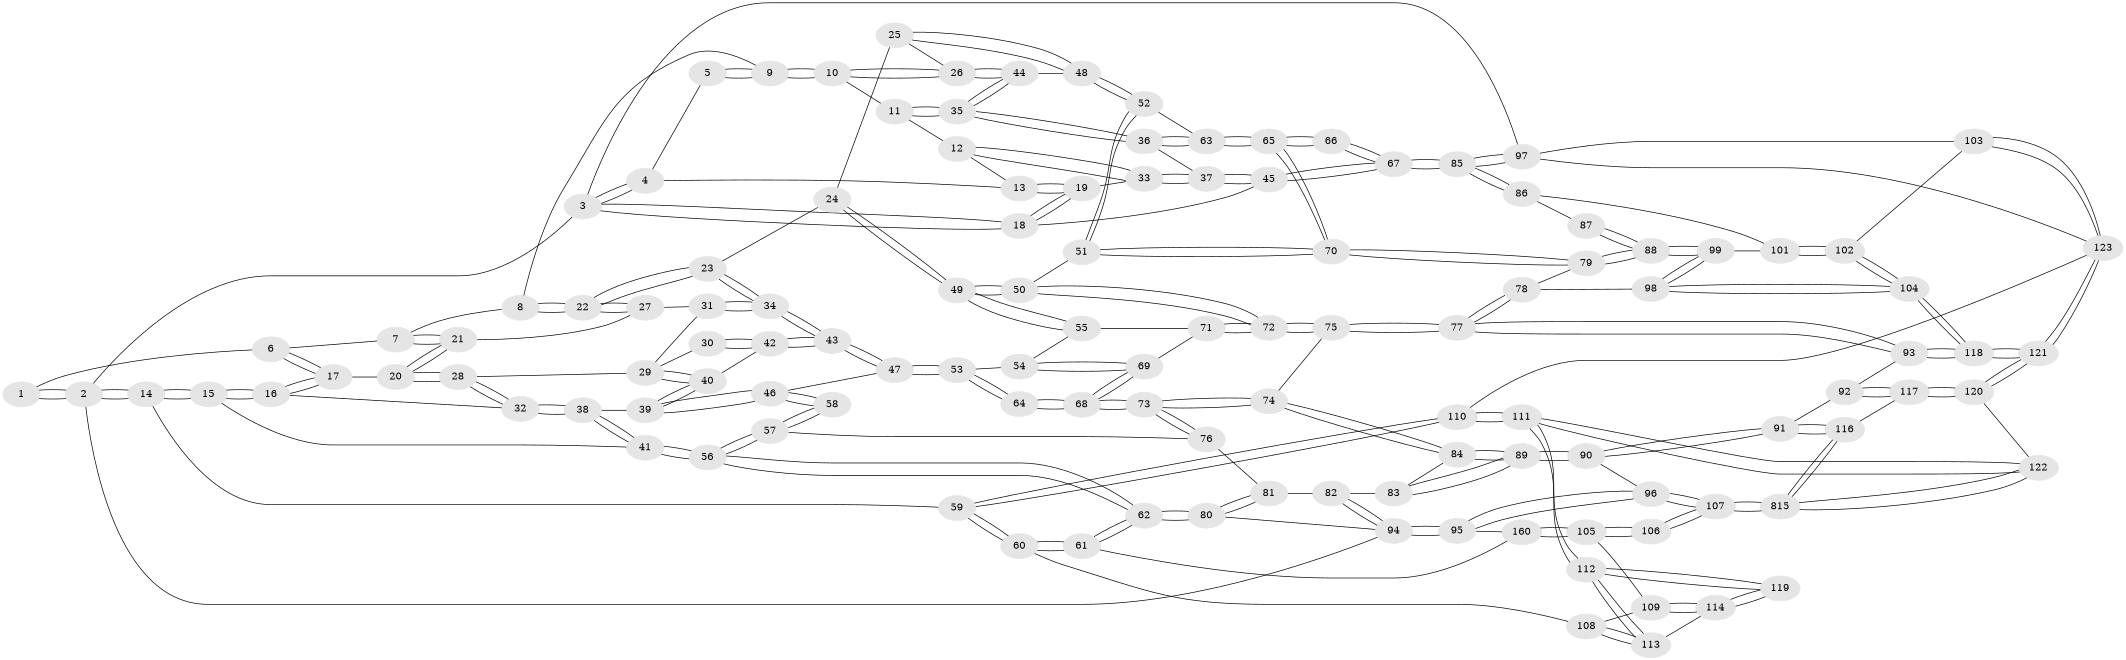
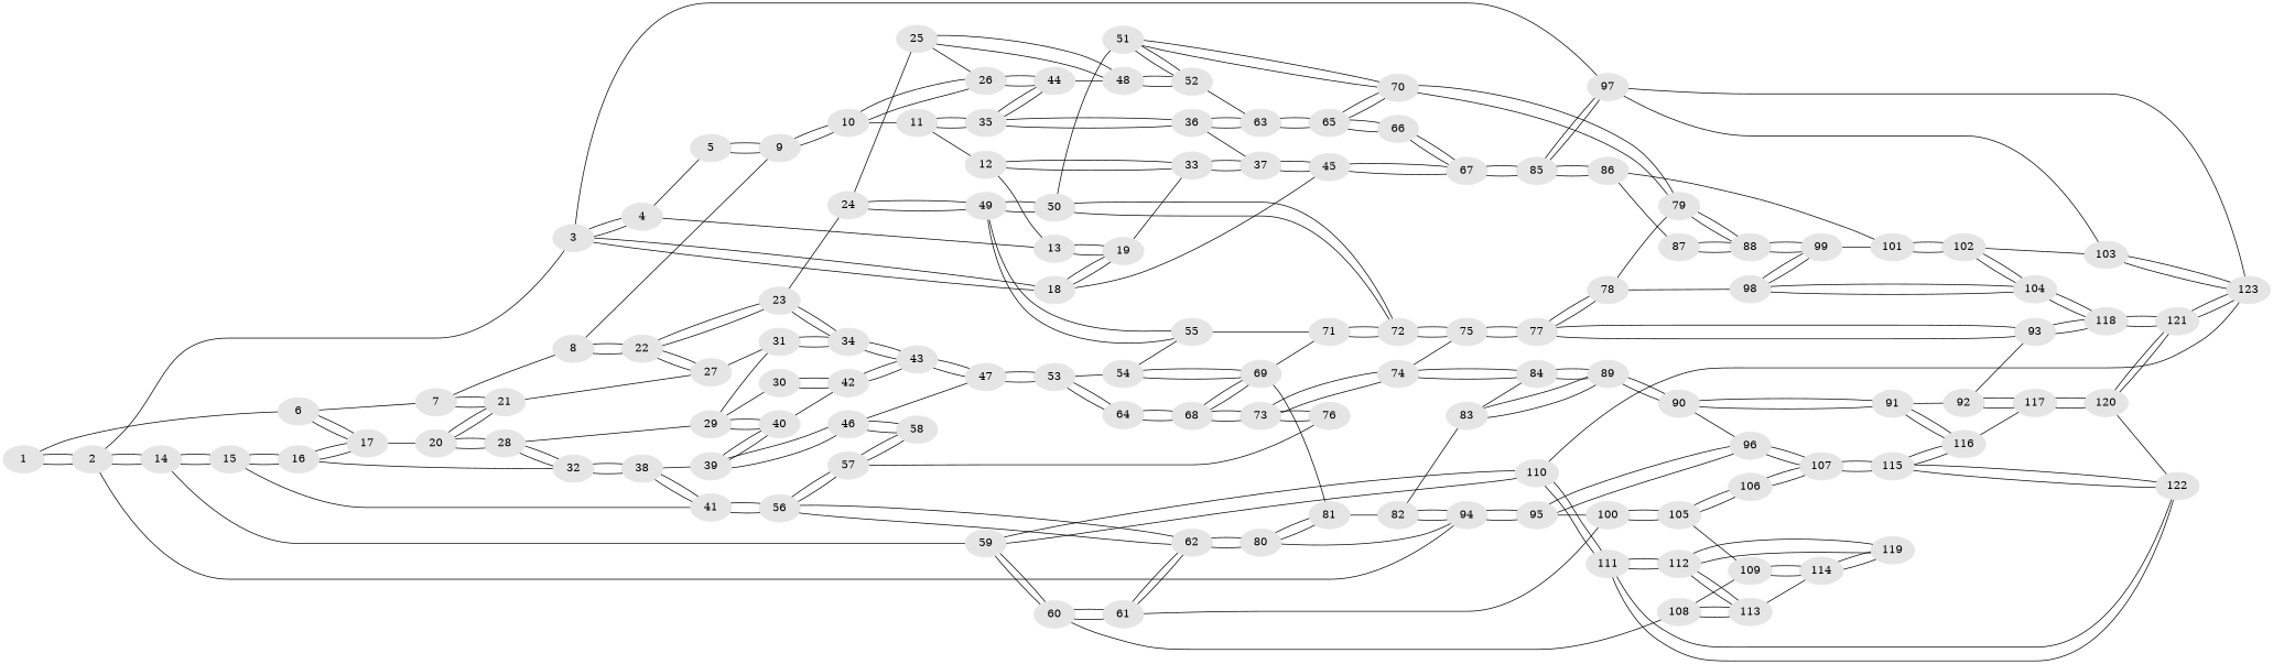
  graph {
    rankdir=LR
    node [color=gray90 style=filled]
    1
    2
    6
    3
    14
    94
    7
    17
    4
    18
    97
    15
    59
    110
    123
    111
    5
    13
    19
    45
    103
    9
    10
    8
    21
    20
    22
    27
    23
    11
    26
    12
    35
    44
    33
    36
    37
    16
    41
    60
    32
    56
    38
    28
    67
    29
    31
    24
    34
    25
    49
    43
    48
    50
    55
    52
    30
    40
    42
    39
    47
    63
    65
    46
    58
    57
    62
    53
    85
    54
    64
    51
    72
    71
    70
    75
    79
    69
    68
    76
    80
    81
    61
    108
-   100 [label=160]
+   100
    109
    113
    105
    66
    73
    86
    74
    88
    77
    84
    89
    78
    93
    82
    98
    118
    99
    104
    95
    83
    90
    87
    101
    102
    91
    96
    92
    116
    107
    117
    120
    121
-   115 [label=815]
+   115
    106
    114
    122
    119
    112
    1 -- 2
    1 -- 2
    1 -- 6
    2 -- 3
    2 -- 14
    2 -- 14
    2 -- 94
    6 -- 7
    6 -- 17
    6 -- 17
    3 -- 4
    3 -- 4
    3 -- 18
    3 -- 18
    3 -- 97
    14 -- 15
    14 -- 15
    14 -- 59
    94 -- 95
    94 -- 95
    7 -- 8
    7 -- 21
    7 -- 21
    17 -- 20
    4 -- 5
    4 -- 13
    18 -- 19
    18 -- 19
    18 -- 45
    97 -- 123
    97 -- 103
    15 -- 16
    15 -- 16
    15 -- 41
    59 -- 110
    59 -- 110
    59 -- 60
    59 -- 60
    110 -- 123
    110 -- 111
    110 -- 111
    111 -- 122
    111 -- 122
    111 -- 112
    111 -- 112
    5 -- 9
    5 -- 9
    13 -- 19
    13 -- 19
    19 -- 33
    45 -- 67
    45 -- 67
    103 -- 123
    103 -- 123
    9 -- 10
    9 -- 10
    10 -- 11
    10 -- 26
    10 -- 26
    8 -- 9
    8 -- 22
    8 -- 22
    21 -- 27
    20 -- 21
    20 -- 21
    20 -- 28
    20 -- 28
    22 -- 27
    22 -- 27
    22 -- 23
    22 -- 23
    27 -- 31
    23 -- 24
    23 -- 34
    23 -- 34
    11 -- 12
    11 -- 35
    11 -- 35
    26 -- 44
    26 -- 44
    12 -- 13
    12 -- 33
    12 -- 33
    35 -- 44
    35 -- 44
    35 -- 36
    35 -- 36
    44 -- 48
    33 -- 37
    33 -- 37
    36 -- 37
    36 -- 63
    36 -- 63
    37 -- 45
    37 -- 45
    16 -- 17
    16 -- 17
    16 -- 32
    41 -- 56
    41 -- 56
    60 -- 61
    60 -- 61
    60 -- 108
    32 -- 38
    32 -- 38
    56 -- 57
    56 -- 57
    56 -- 62
    56 -- 62
    38 -- 41
    38 -- 41
    38 -- 39
    28 -- 32
    28 -- 32
    28 -- 29
    67 -- 85
    67 -- 85
    29 -- 31
    29 -- 30
    29 -- 40
    29 -- 40
    31 -- 34
    31 -- 34
    24 -- 25
    24 -- 49
    24 -- 49
    34 -- 43
    34 -- 43
    25 -- 26
    25 -- 48
    25 -- 48
    49 -- 50
    49 -- 50
    49 -- 55
    49 -- 55
    43 -- 47
    43 -- 47
    48 -- 52
    48 -- 52
    50 -- 51
    50 -- 72
    50 -- 72
    55 -- 71
    52 -- 63
    30 -- 42
    30 -- 42
    40 -- 42
    42 -- 43
    42 -- 43
    39 -- 40
    39 -- 40
    39 -- 46
    39 -- 46
    47 -- 53
    47 -- 53
    63 -- 65
    63 -- 65
    65 -- 70
    65 -- 70
    65 -- 66
    65 -- 66
    46 -- 47
    46 -- 58
    46 -- 58
    57 -- 58
    57 -- 58
    57 -- 76
    62 -- 80
    62 -- 80
    53 -- 54
    53 -- 64
    53 -- 64
    85 -- 97
    85 -- 97
    85 -- 86
    85 -- 86
    54 -- 55
    54 -- 69
    54 -- 69
    64 -- 68
    64 -- 68
    51 -- 52
    51 -- 52
    51 -- 70
    51 -- 70
    72 -- 75
    72 -- 75
    71 -- 72
    71 -- 72
    70 -- 79
    70 -- 79
    75 -- 77
    75 -- 77
    79 -- 88
    79 -- 88
    69 -- 71
    68 -- 69
    68 -- 69
    68 -- 73
    68 -- 73
-   76 -- 81
+   69 -- 81
    80 -- 94
    80 -- 81
    80 -- 81
    81 -- 82
    61 -- 62
    61 -- 62
    61 -- 100
    108 -- 109
    108 -- 113
    108 -- 113
    100 -- 105
    100 -- 105
    109 -- 114
    109 -- 114
    113 -- 114
    105 -- 109
    105 -- 106
    105 -- 106
    66 -- 67
    66 -- 67
    73 -- 76
    73 -- 76
    73 -- 74
    73 -- 74
    86 -- 87
    86 -- 101
    74 -- 75
    74 -- 84
    74 -- 84
    88 -- 99
    88 -- 99
    77 -- 78
    77 -- 78
    77 -- 93
    77 -- 93
    84 -- 89
    84 -- 89
    89 -- 90
    89 -- 90
    78 -- 79
    78 -- 98
    93 -- 118
    93 -- 118
    82 -- 94
    82 -- 94
    82 -- 83
    98 -- 99
    98 -- 99
    98 -- 104
    98 -- 104
    118 -- 121
    118 -- 121
    99 -- 101
    104 -- 118
    104 -- 118
    95 -- 100
    95 -- 96
    95 -- 96
    83 -- 84
    83 -- 89
    83 -- 89
    90 -- 91
    90 -- 91
    90 -- 96
    87 -- 88
    87 -- 88
    101 -- 102
    101 -- 102
    102 -- 103
    102 -- 104
    102 -- 104
    91 -- 92
    91 -- 116
    91 -- 116
    96 -- 107
    96 -- 107
    92 -- 93
    92 -- 117
    92 -- 117
    116 -- 117
    107 -- 115
    107 -- 115
    117 -- 120
    117 -- 120
    120 -- 121
    120 -- 121
    120 -- 122
    121 -- 123
    121 -- 123
    115 -- 116
    115 -- 116
    115 -- 122
    115 -- 122
    106 -- 107
    106 -- 107
    114 -- 119
    114 -- 119
    112 -- 113
    112 -- 113
    112 -- 119
    112 -- 119
  }
